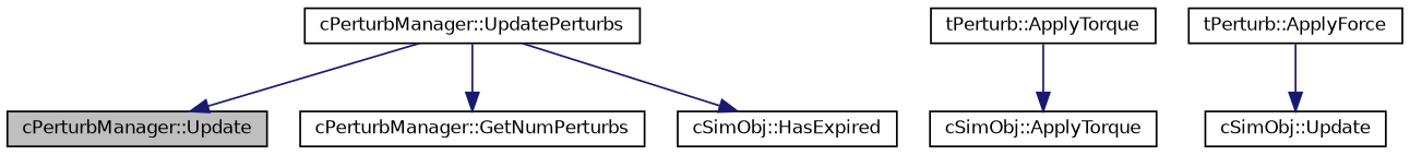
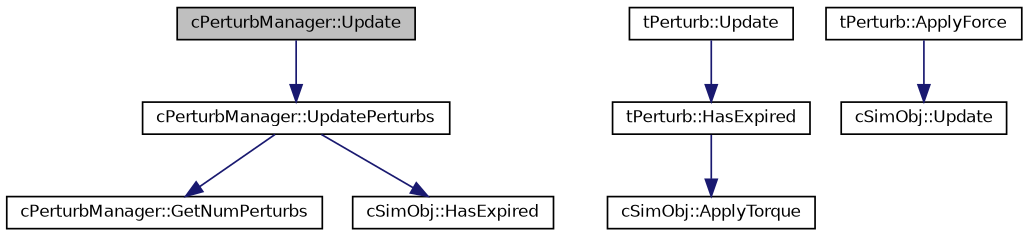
  digraph {
    rankdir=TB
    node [color=black fillcolor=white fontname=Helvetica fontsize=10 shape=record style=filled]
    edge [color=midnightblue fontname=Helvetica fontsize=10 labelfontname=Helvetica labelfontsize=10 style=solid]
    n1 [fillcolor=grey75 fontcolor=black height=0.2 label="cPerturbManager::Update" width=0.4]
    n2 [height=0.2 label="cPerturbManager::UpdatePerturbs" width=0.4]
    n3 [height=0.2 label="cPerturbManager::GetNumPerturbs" width=0.4]
    n4 [height=0.2 label="cSimObj::HasExpired" width=0.4]
-   n6 [height=0.2 label="tPerturb::ApplyTorque" width=0.4]
+   n5 [height=0.2 label="tPerturb::Update" width=0.4]
+   n6 [height=0.2 label="tPerturb::HasExpired" width=0.4]
    n7 [height=0.2 label="tPerturb::ApplyForce" width=0.4]
    n8 [height=0.2 label="cSimObj::Update" width=0.4]
    n9 [height=0.2 label="cSimObj::ApplyTorque" width=0.4]
-   n2 -> n1
+   n1 -> n2
    n2 -> n3
    n2 -> n4
+   n5 -> n6
    n6 -> n9
    n7 -> n8
  }
